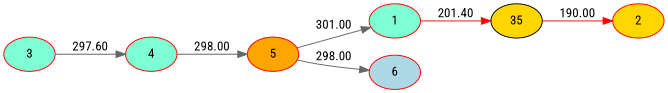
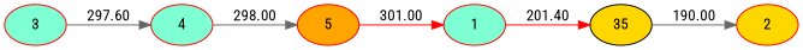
  digraph {
    fontname="Roboto Condensed"
    rankdir=LR
    node [color=red fillcolor=aquamarine fontname="Roboto Condensed" style=filled]
    edge [color=gray40 fontname="Roboto Condensed"]
    3
    4
    5 [fillcolor=orange]
    1
-   6 [fillcolor=lightblue]
    35 [color=black fillcolor=gold]
    2 [fillcolor=gold]
    3 -> 4 [label=297.60]
    4 -> 5 [label=298.00]
-   5 -> 1 [label=301.00]
-   5 -> 6 [label=298.00]
+   5 -> 1 [color=red label=301.00]
    1 -> 35 [color=red label=201.40]
-   35 -> 2 [color=red label=190.00]
+   35 -> 2 [label=190.00]
  }
